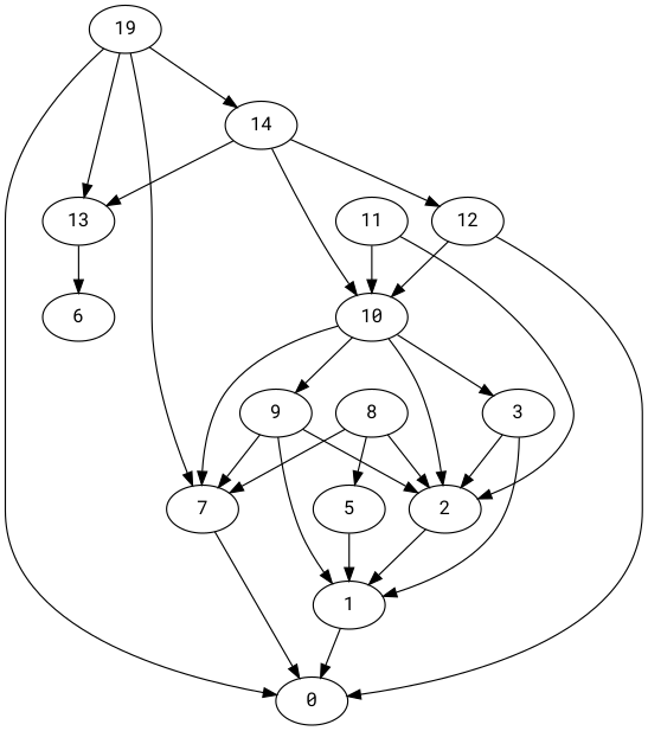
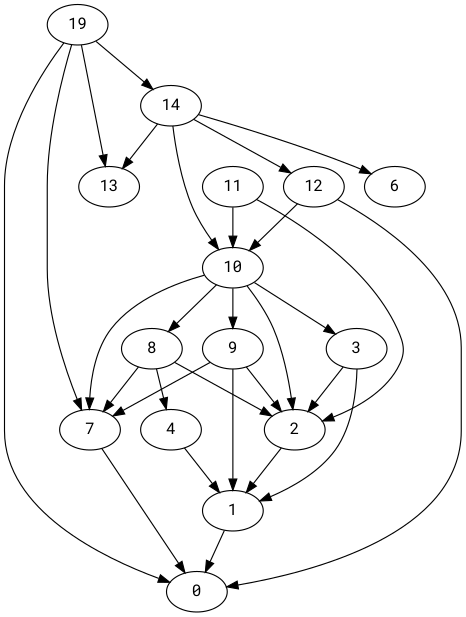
  digraph {
    fontname="Roboto Mono"
    node [Weight=12 fontname="Roboto Mono"]
    edge [Weight=5 fontname="Roboto Mono"]
    n1 [Weight=14 label=19]
    14
    7
    0
    13 [Weight=10]
    12 [Weight=6]
    10 [Weight=6]
    6 [Weight=14]
    2 [Weight=4]
    9 [Weight=8]
    8 [Weight=18]
    3 [Weight=20]
    11 [Weight=8]
    1
-   5 [Weight=14]
+   5 [Weight=14 label=4]
    n1 -> 14
    n1 -> 7 [Weight=10]
    n1 -> 0 [Weight=2]
    n1 -> 13 [Weight=10]
    14 -> 13 [Weight=6]
    14 -> 12 [Weight=3]
    14 -> 10 [Weight=9]
-   13 -> 6 [Weight=8]
+   14 -> 6 [Weight=8]
    7 -> 0 [Weight=7]
    12 -> 0
    12 -> 10
    10 -> 7 [Weight=7]
    10 -> 2 [Weight=2]
    10 -> 9 [Weight=10]
+   10 -> 8 [Weight=9]
    10 -> 3 [Weight=6]
    2 -> 1 [Weight=4]
    9 -> 7 [Weight=4]
    9 -> 2 [Weight=9]
    9 -> 1 [Weight=3]
    8 -> 7 [Weight=6]
    8 -> 2 [Weight=8]
    8 -> 5 [Weight=4]
    3 -> 2 [Weight=7]
    3 -> 1 [Weight=4]
    11 -> 10
    11 -> 2
    1 -> 0 [Weight=9]
    5 -> 1 [Weight=2]
  }
